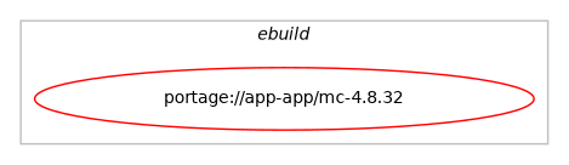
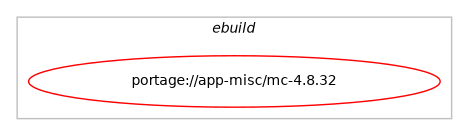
  digraph {
    compound=true
    concentrate=true
    fontname=Helvetica
    fontsize=10
    newrank=true
    rankdir=LR
    ranksep=1.5
-   n1 [color=red fontname=Helvetica fontsize=10 label="portage://app-app/mc-4.8.32" width=4 shape=ellipse]
+   n1 [color=red fontname=Helvetica fontsize=10 label="portage://app-misc/mc-4.8.32" width=4 shape=ellipse]
    subgraph cluster_1 {
      color=gray
      label=<<i>ebuild</i>>
      n1
    }
    subgraph cluster_2 {
      color=gray
      label=<<i>dependencies</i>>
      subgraph cluster_3 {
        color=gray
        fillcolor="#eeeeee"
        label=<<i>compile</i>>
        style=filled
      }
      subgraph cluster_4 {
        color=gray
        fillcolor="#eeeeee"
        label=<<i>compile and run</i>>
        style=filled
      }
      subgraph cluster_5 {
        color=gray
        fillcolor="#eeeeee"
        label=<<i>run</i>>
        style=filled
      }
    }
    subgraph cluster_6 {
      color=gray
      label=<<i>candidates</i>>
      rank=same
    }
  }
